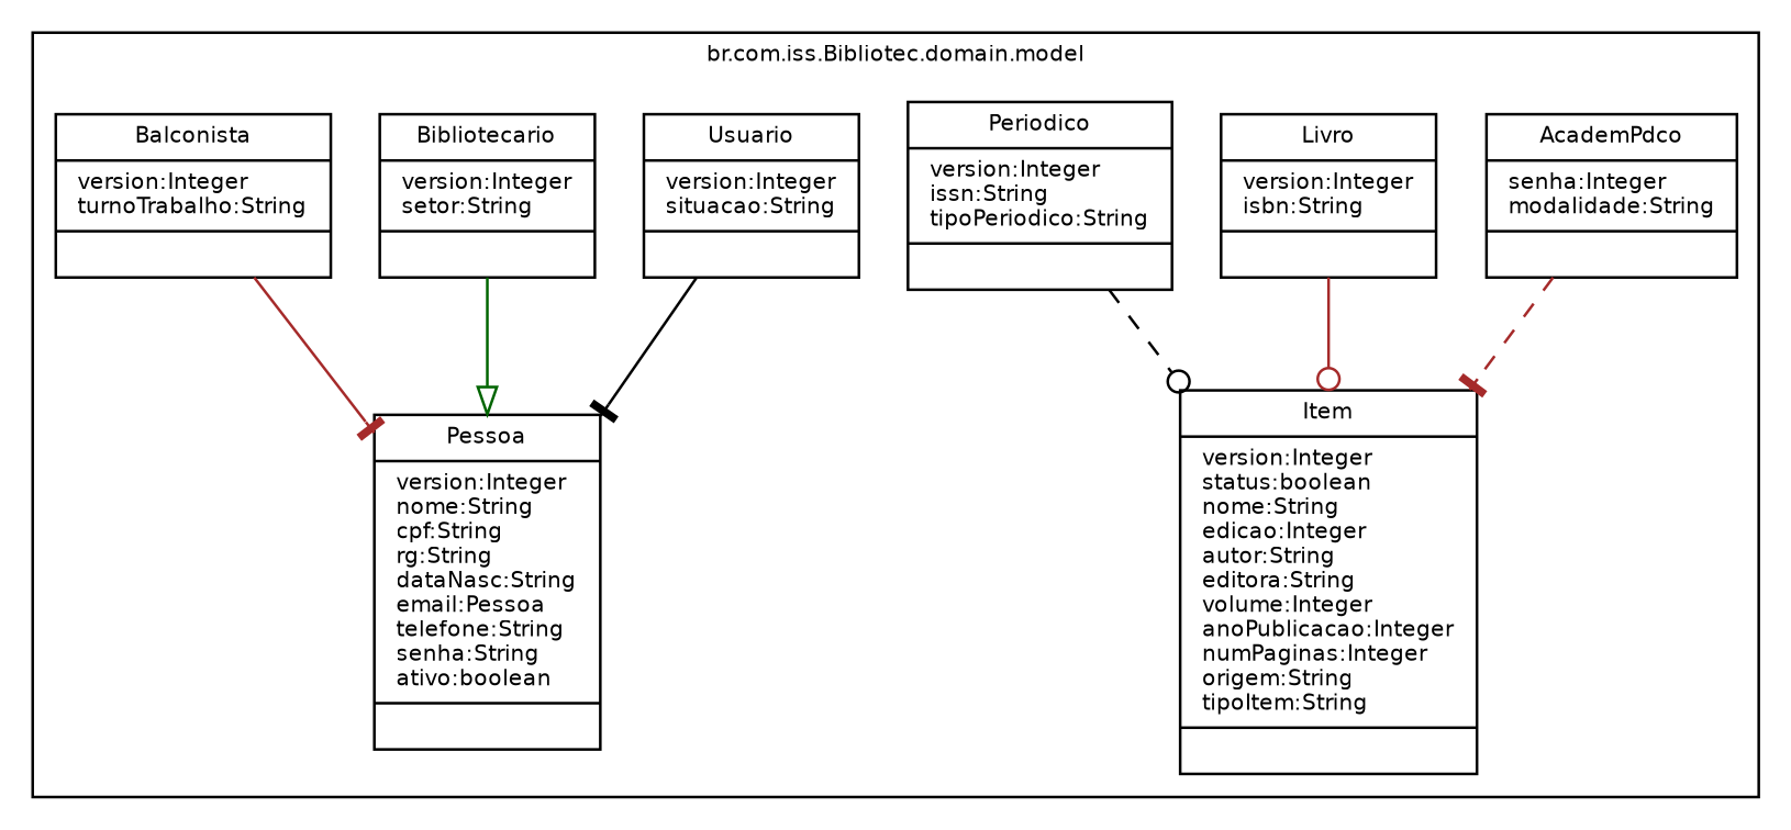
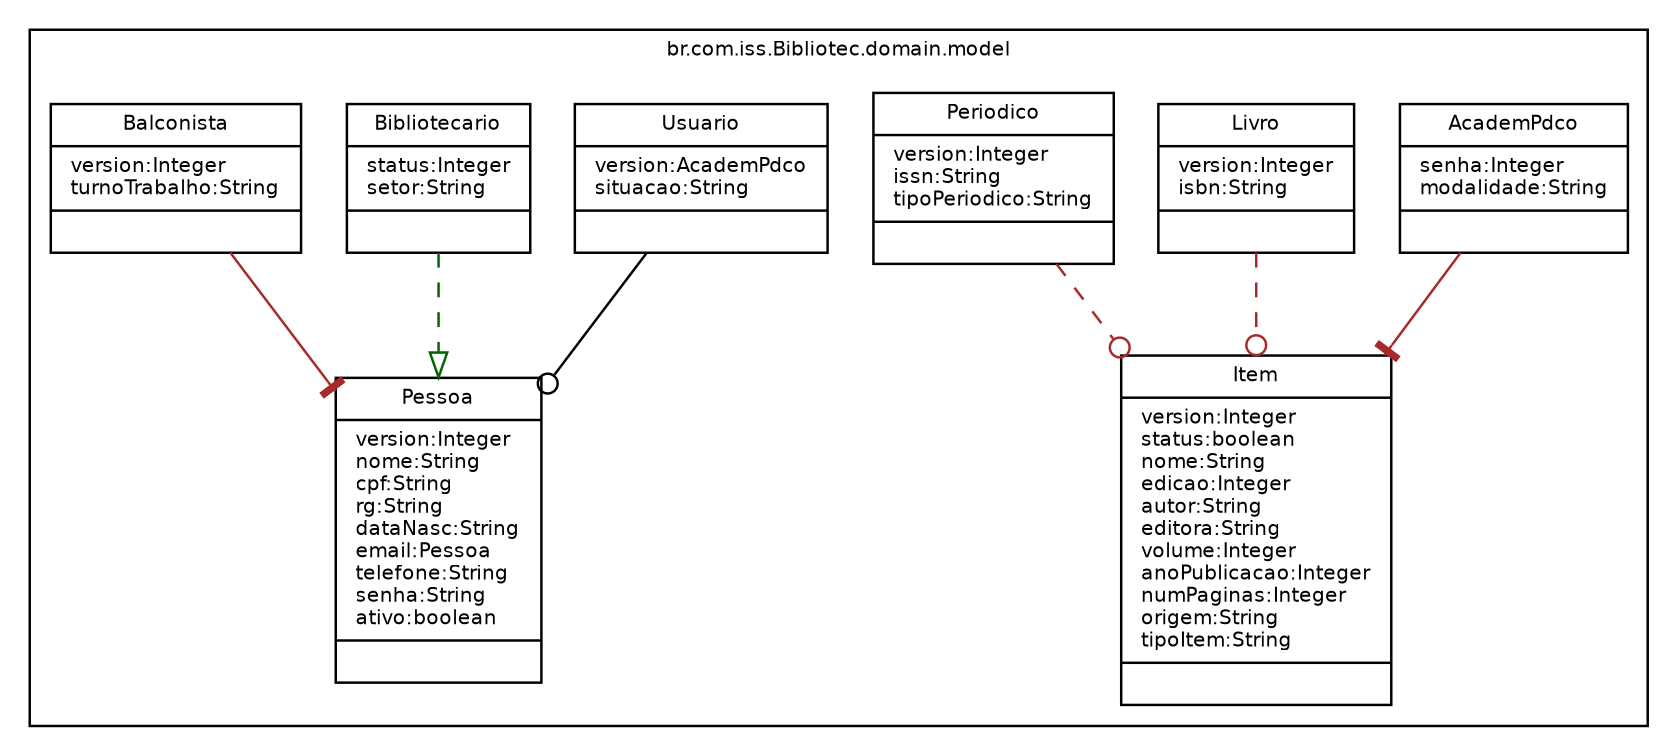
  digraph {
    fontname="Bitstream Vera Sans"
    fontsize=8
    node [fontname="Bitstream Vera Sans" fontsize=8 shape=record]
    edge [arrowhead=tee color=brown fontname="Bitstream Vera Sans" fontsize=8 style=solid]
    n1 [label="{AcademPdco|senha:Integer\lmodalidade:String\l|}"]
-   n2 [label="{Usuario|version:Integer\lsituacao:String\l|}"]
+   n2 [label="{Usuario|version:AcademPdco\lsituacao:String\l|}"]
    n3 [label="{Livro|version:Integer\lisbn:String\l|}"]
-   n4 [label="{Bibliotecario|version:Integer\lsetor:String\l|}"]
+   n4 [label="{Bibliotecario|status:Integer\lsetor:String\l|}"]
    n5 [label="{Balconista|version:Integer\lturnoTrabalho:String\l|}"]
    n6 [label="{Pessoa|version:Integer\lnome:String\lcpf:String\lrg:String\ldataNasc:String\lemail:Pessoa\ltelefone:String\lsenha:String\lativo:boolean\l|}"]
    n7 [label="{Periodico|version:Integer\lissn:String\ltipoPeriodico:String\l|}"]
    n8 [label="{Item|version:Integer\lstatus:boolean\lnome:String\ledicao:Integer\lautor:String\leditora:String\lvolume:Integer\lanoPublicacao:Integer\lnumPaginas:Integer\lorigem:String\ltipoItem:String\l|}"]
    subgraph cluster_1 {
      label="br.com.iss.Bibliotec.domain.model"
      n1
      n2
      n3
      n4
      n5
      n6
      n7
      n8
    }
-   n1 -> n8 [style=dashed]
-   n2 -> n6 [color=black]
-   n3 -> n8 [arrowhead=odot]
-   n4 -> n6 [arrowhead=onormal color=darkgreen]
+   n1 -> n8
+   n2 -> n6 [arrowhead=odot color=black]
+   n3 -> n8 [arrowhead=odot style=dashed]
+   n4 -> n6 [arrowhead=onormal color=darkgreen style=dashed]
    n5 -> n6
-   n7 -> n8 [arrowhead=odot color=black style=dashed]
+   n7 -> n8 [arrowhead=odot style=dashed]
  }
